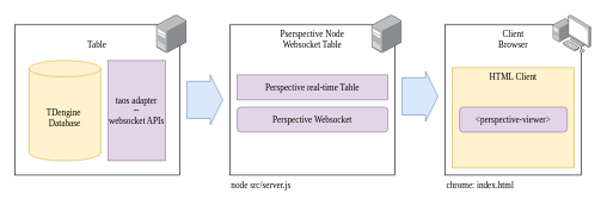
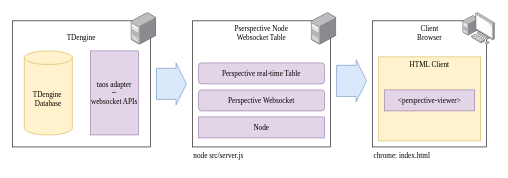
  <mxCell id="0" />
  <mxCell id="1" parent="0" />
- <mxCell id="2" value="&lt;div&gt;&lt;br&gt;&lt;/div&gt;&lt;div&gt;Table&lt;/div&gt;" style="rounded=0;whiteSpace=wrap;html=1;fontFamily=Ubuntu;fontSource=https%3A%2F%2Ffonts.googleapis.com%2Fcss%3Ffamily%3DUbuntu;verticalAlign=top;" parent="1" vertex="1"><mxGeometry x="20" y="34" width="230" height="210" as="geometry" /></mxCell>
- <mxCell id="3" value="&lt;div&gt;TDengine&amp;nbsp;&lt;/div&gt;&lt;div&gt;Database&lt;/div&gt;" style="shape=cylinder3;whiteSpace=wrap;html=1;boundedLbl=1;backgroundOutline=1;size=11.333;fillColor=#fff2cc;strokeColor=#d6b656;fontFamily=Ubuntu;fontSource=https%3A%2F%2Ffonts.googleapis.com%2Fcss%3Ffamily%3DUbuntu;" parent="1" vertex="1"><mxGeometry x="40" y="84" width="100" height="140" as="geometry" /></mxCell>
+ <mxCell id="2" value="&lt;div&gt;&lt;br&gt;&lt;/div&gt;&lt;div&gt;TDengine&lt;/div&gt;" style="rounded=0;whiteSpace=wrap;html=1;fontFamily=Ubuntu;fontSource=https%3A%2F%2Ffonts.googleapis.com%2Fcss%3Ffamily%3DUbuntu;verticalAlign=top;" parent="1" vertex="1"><mxGeometry x="20" y="34" width="230" height="210" as="geometry" /></mxCell>
+ <mxCell id="3" value="&lt;div&gt;TDengine&amp;nbsp;&lt;/div&gt;&lt;div&gt;Database&lt;/div&gt;" style="shape=cylinder3;whiteSpace=wrap;html=1;boundedLbl=1;backgroundOutline=1;size=11.333;fillColor=#fff2cc;strokeColor=#d6b656;fontFamily=Ubuntu;fontSource=https%3A%2F%2Ffonts.googleapis.com%2Fcss%3Ffamily%3DUbuntu;" parent="1" vertex="1"><mxGeometry x="40" y="84" width="80" height="140" as="geometry" /></mxCell>
  <mxCell id="4" value="&lt;div&gt;taos adapter&lt;/div&gt;&lt;div&gt;--&lt;/div&gt;&lt;div&gt;websocket APIs&lt;/div&gt;" style="rounded=0;whiteSpace=wrap;html=1;fontFamily=Ubuntu;fontSource=https%3A%2F%2Ffonts.googleapis.com%2Fcss%3Ffamily%3DUbuntu;fillColor=#e1d5e7;strokeColor=#9673a6;" parent="1" vertex="1"><mxGeometry x="150" y="84" width="80" height="140" as="geometry" /></mxCell>
  <mxCell id="5" value="&lt;div&gt;Pserspective Node&lt;/div&gt;&lt;div&gt;Websocket Table&lt;/div&gt;" style="rounded=0;whiteSpace=wrap;html=1;fontFamily=Ubuntu;fontSource=https%3A%2F%2Ffonts.googleapis.com%2Fcss%3Ffamily%3DUbuntu;verticalAlign=top;" parent="1" vertex="1"><mxGeometry x="320" y="34" width="230" height="210" as="geometry" /></mxCell>
+ <mxCell id="6" value="Node" style="rounded=0;whiteSpace=wrap;html=1;fontFamily=Ubuntu;fontSource=https%3A%2F%2Ffonts.googleapis.com%2Fcss%3Ffamily%3DUbuntu;fillColor=#e1d5e7;strokeColor=#9673a6;" parent="1" vertex="1"><mxGeometry x="330" y="194" width="210" height="35" as="geometry" /></mxCell>
  <mxCell id="7" value="Perspective Websocket" style="whiteSpace=wrap;html=1;fontFamily=Ubuntu;fontSource=https%3A%2F%2Ffonts.googleapis.com%2Fcss%3Ffamily%3DUbuntu;fillColor=#e1d5e7;strokeColor=#9673a6;rounded=1;" parent="1" vertex="1"><mxGeometry x="330" y="149" width="210" height="35" as="geometry" /></mxCell>
- <mxCell id="8" value="Perspective real-time Table" style="rounded=0;whiteSpace=wrap;html=1;fontFamily=Ubuntu;fontSource=https%3A%2F%2Ffonts.googleapis.com%2Fcss%3Ffamily%3DUbuntu;fillColor=#e1d5e7;strokeColor=#9673a6;" parent="1" vertex="1"><mxGeometry x="330" y="104" width="210" height="35" as="geometry" /></mxCell>
+ <mxCell id="8" value="Perspective real-time Table" style="whiteSpace=wrap;html=1;fontFamily=Ubuntu;fontSource=https%3A%2F%2Ffonts.googleapis.com%2Fcss%3Ffamily%3DUbuntu;fillColor=#e1d5e7;strokeColor=#9673a6;rounded=1;" parent="1" vertex="1"><mxGeometry x="330" y="104" width="210" height="35" as="geometry" /></mxCell>
  <mxCell id="9" value="&lt;div&gt;Client&lt;/div&gt;&lt;div&gt;Browser&lt;/div&gt;" style="rounded=0;whiteSpace=wrap;html=1;fontFamily=Ubuntu;fontSource=https%3A%2F%2Ffonts.googleapis.com%2Fcss%3Ffamily%3DUbuntu;verticalAlign=top;" parent="1" vertex="1"><mxGeometry x="620" y="34" width="190" height="210" as="geometry" /></mxCell>
  <mxCell id="10" value="HTML Client" style="rounded=0;whiteSpace=wrap;html=1;fontFamily=Ubuntu;fontSource=https%3A%2F%2Ffonts.googleapis.com%2Fcss%3Ffamily%3DUbuntu;fillColor=#fff2cc;strokeColor=#d6b656;verticalAlign=top;" parent="1" vertex="1"><mxGeometry x="630" y="94" width="170" height="140" as="geometry" /></mxCell>
- <mxCell id="11" value="&amp;lt;perspective-viewer&amp;gt;" style="whiteSpace=wrap;html=1;fontFamily=Ubuntu;fontSource=https%3A%2F%2Ffonts.googleapis.com%2Fcss%3Ffamily%3DUbuntu;fillColor=#e1d5e7;strokeColor=#9673a6;rounded=1;" parent="1" vertex="1"><mxGeometry x="640" y="149" width="150" height="35" as="geometry" /></mxCell>
+ <mxCell id="11" value="&amp;lt;perspective-viewer&amp;gt;" style="rounded=0;whiteSpace=wrap;html=1;fontFamily=Ubuntu;fontSource=https%3A%2F%2Ffonts.googleapis.com%2Fcss%3Ffamily%3DUbuntu;fillColor=#e1d5e7;strokeColor=#9673a6;" parent="1" vertex="1"><mxGeometry x="640" y="149" width="150" height="35" as="geometry" /></mxCell>
  <mxCell id="12" value="" style="image;points=[];aspect=fixed;html=1;align=center;shadow=0;dashed=0;image=img/lib/allied_telesis/computer_and_terminals/Personal_Computer_with_Server.svg;" parent="1" vertex="1"><mxGeometry x="770" y="20" width="54" height="54" as="geometry" /></mxCell>
  <mxCell id="13" value="" style="html=1;shadow=0;dashed=0;align=center;verticalAlign=middle;shape=mxgraph.arrows2.arrow;dy=0.26;dx=17.33;notch=0;fillColor=#dae8fc;strokeColor=#6c8ebf;" parent="1" vertex="1"><mxGeometry x="260" y="104" width="50" height="70" as="geometry" /></mxCell>
  <mxCell id="14" value="" style="html=1;shadow=0;dashed=0;align=center;verticalAlign=middle;shape=mxgraph.arrows2.arrow;dy=0.26;dx=17.33;notch=0;fillColor=#dae8fc;strokeColor=#6c8ebf;" parent="1" vertex="1"><mxGeometry x="560" y="99" width="50" height="70" as="geometry" /></mxCell>
  <mxCell id="15" value="" style="image;points=[];aspect=fixed;html=1;align=center;shadow=0;dashed=0;image=img/lib/allied_telesis/computer_and_terminals/Server_Desktop.svg;" parent="1" vertex="1"><mxGeometry x="217.4" y="20" width="42.6" height="54" as="geometry" /></mxCell>
  <mxCell id="16" value="" style="image;points=[];aspect=fixed;html=1;align=center;shadow=0;dashed=0;image=img/lib/allied_telesis/computer_and_terminals/Server_Desktop.svg;" parent="1" vertex="1"><mxGeometry x="517.4" y="20" width="42.6" height="54" as="geometry" /></mxCell>
  <mxCell id="17" value="node src/server.js" style="text;html=1;align=left;verticalAlign=middle;whiteSpace=wrap;rounded=0;fontFamily=Ubuntu;fontSource=https%3A%2F%2Ffonts.googleapis.com%2Fcss%3Ffamily%3DUbuntu;" parent="1" vertex="1"><mxGeometry x="320" y="244" width="190" height="30" as="geometry" /></mxCell>
  <mxCell id="18" value="chrome: index.html" style="text;html=1;align=left;verticalAlign=middle;whiteSpace=wrap;rounded=0;fontFamily=Ubuntu;fontSource=https%3A%2F%2Ffonts.googleapis.com%2Fcss%3Ffamily%3DUbuntu;" parent="1" vertex="1"><mxGeometry x="620" y="244" width="190" height="30" as="geometry" /></mxCell>
